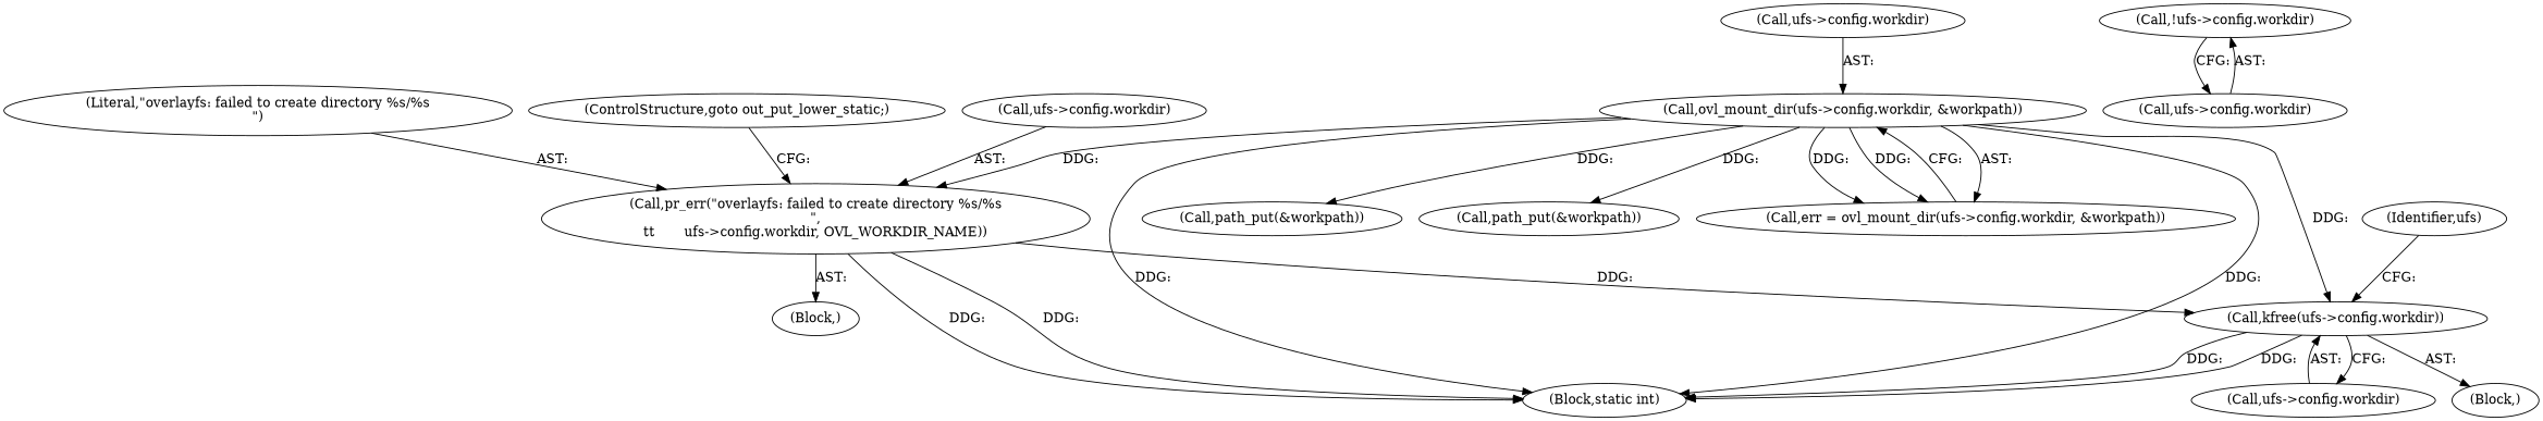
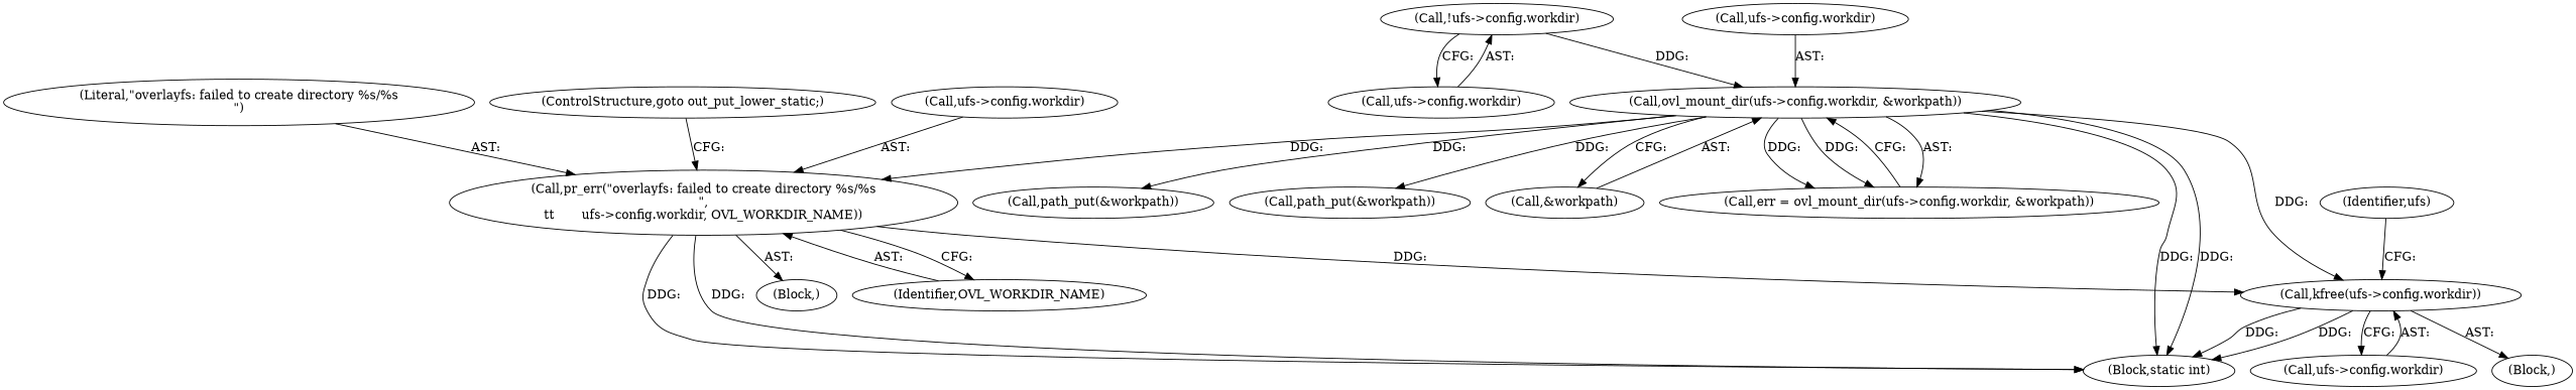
  digraph {
    n1 [label="(Call,kfree(ufs->config.workdir))"]
    n2 [label="(Call,ufs->config.workdir)"]
    n3 [label="(Block,)"]
    n4 [label="(Block,static int)"]
    n5 [label="(Call,!ufs->config.workdir)"]
    n6 [label="(Call,ovl_mount_dir(ufs->config.workdir, &workpath))"]
    n7 [label="(Call,ufs->config.workdir)"]
    n8 [label="(Call,pr_err(\"overlayfs: failed to create directory %s/%s\n\",\n\t\t       ufs->config.workdir, OVL_WORKDIR_NAME))"]
    n9 [label="(Call,err = ovl_mount_dir(ufs->config.workdir, &workpath))"]
    n10 [label="(Call,path_put(&workpath))"]
    n11 [label="(Call,path_put(&workpath))"]
+   n12 [label="(Call,&workpath)"]
+   n13 [label="(Identifier,OVL_WORKDIR_NAME)"]
    n14 [label="(Block,)"]
    n15 [label="(Literal,\"overlayfs: failed to create directory %s/%s\n\")"]
    n16 [label="(ControlStructure,goto out_put_lower_static;)"]
    n17 [label="(Call,ufs->config.workdir)"]
    n18 [label="(Call,ufs->config.workdir)"]
    n19 [label="(Identifier,ufs)"]
    n1 -> n2 [label="CFG: "]
    n1 -> n3 [label="AST: "]
    n1 -> n4 [label="DDG: "]
    n1 -> n4 [label="DDG: "]
    n2 -> n1 [label="AST: "]
+   n5 -> n6 [label="DDG: "]
    n5 -> n7 [label="CFG: "]
    n6 -> n1 [label="DDG: "]
    n6 -> n4 [label="DDG: "]
    n6 -> n4 [label="DDG: "]
    n6 -> n8 [label="DDG: "]
    n6 -> n9 [label="AST: "]
    n6 -> n9 [label="DDG: "]
    n6 -> n9 [label="DDG: "]
    n6 -> n10 [label="DDG: "]
    n6 -> n11 [label="DDG: "]
+   n6 -> n12 [label="CFG: "]
    n7 -> n5 [label="AST: "]
    n8 -> n1 [label="DDG: "]
    n8 -> n4 [label="DDG: "]
    n8 -> n4 [label="DDG: "]
+   n8 -> n13 [label="CFG: "]
    n8 -> n14 [label="AST: "]
    n9 -> n6 [label="CFG: "]
+   n12 -> n6 [label="AST: "]
+   n13 -> n8 [label="AST: "]
    n15 -> n8 [label="AST: "]
    n16 -> n8 [label="CFG: "]
    n17 -> n8 [label="AST: "]
    n18 -> n6 [label="AST: "]
    n19 -> n1 [label="CFG: "]
  }
